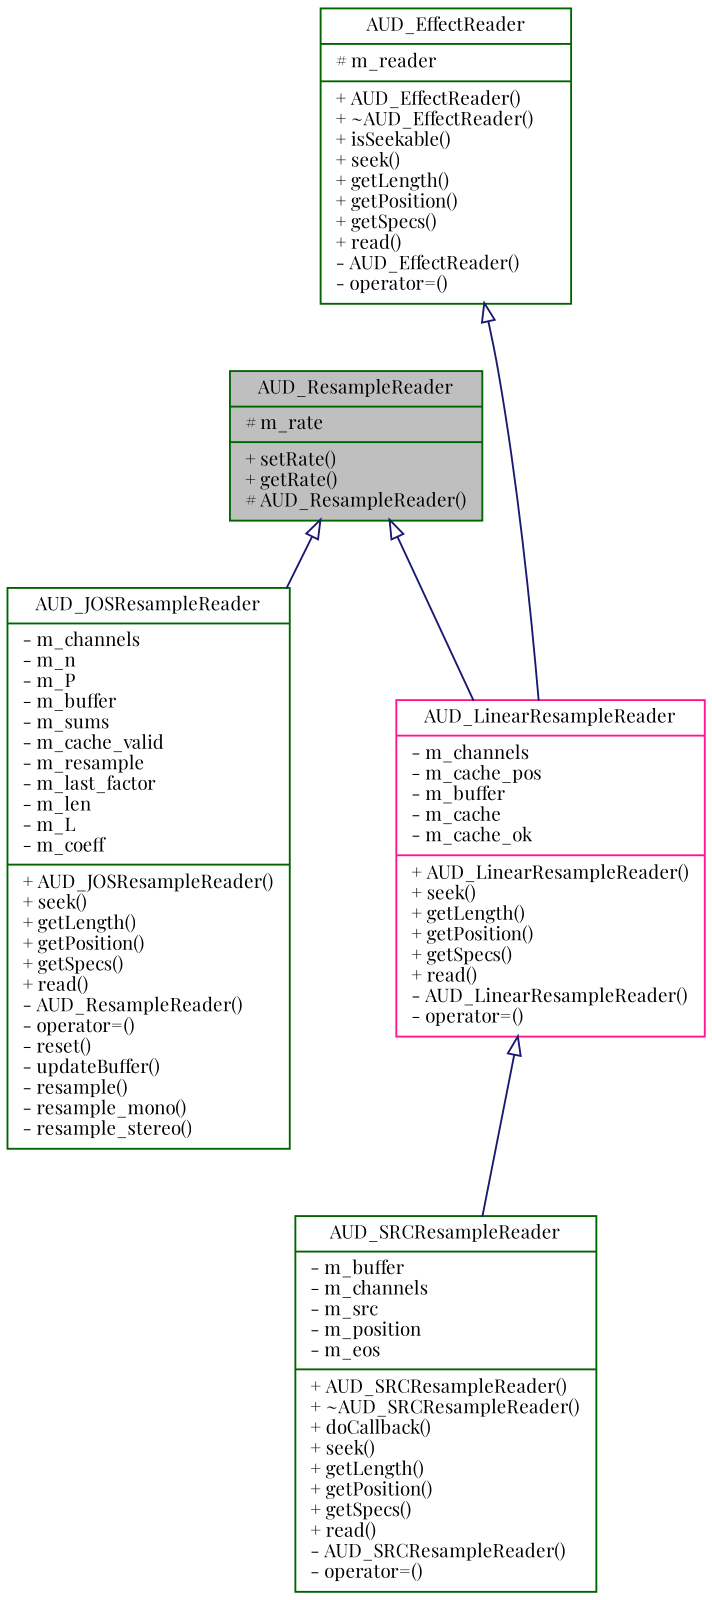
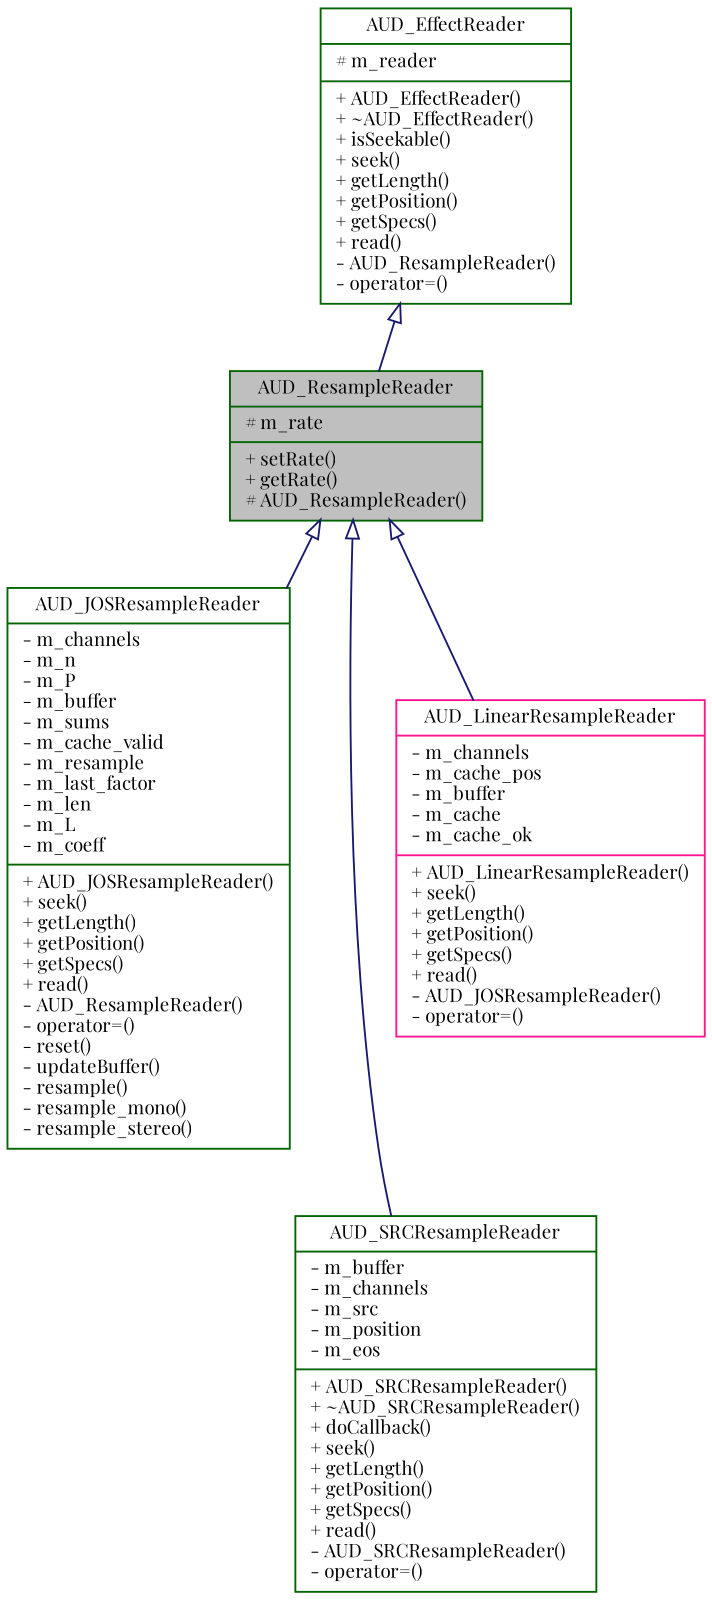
  digraph {
    fontname="Playfair Display"
    node [color=darkgreen fillcolor=white fontname="Playfair Display" fontsize=10 shape=record style=filled]
    edge [arrowtail=empty color=midnightblue dir=back fontname="Playfair Display" fontsize=10 labelfontname=Helvetica labelfontsize=10 style=solid]
    n1 [fillcolor=grey75 fontcolor=black height=0.2 label="{AUD_ResampleReader\n|# m_rate\l|+ setRate()\l+ getRate()\l# AUD_ResampleReader()\l}" width=0.4]
    n2 [height=0.2 label="{AUD_JOSResampleReader\n|- m_channels\l- m_n\l- m_P\l- m_buffer\l- m_sums\l- m_cache_valid\l- m_resample\l- m_last_factor\l- m_len\l- m_L\l- m_coeff\l|+ AUD_JOSResampleReader()\l+ seek()\l+ getLength()\l+ getPosition()\l+ getSpecs()\l+ read()\l- AUD_ResampleReader()\l- operator=()\l- reset()\l- updateBuffer()\l- resample()\l- resample_mono()\l- resample_stereo()\l}" width=0.4]
-   n3 [color=deeppink height=0.2 label="{AUD_LinearResampleReader\n|- m_channels\l- m_cache_pos\l- m_buffer\l- m_cache\l- m_cache_ok\l|+ AUD_LinearResampleReader()\l+ seek()\l+ getLength()\l+ getPosition()\l+ getSpecs()\l+ read()\l- AUD_LinearResampleReader()\l- operator=()\l}" width=0.4]
+   n3 [color=deeppink height=0.2 label="{AUD_LinearResampleReader\n|- m_channels\l- m_cache_pos\l- m_buffer\l- m_cache\l- m_cache_ok\l|+ AUD_LinearResampleReader()\l+ seek()\l+ getLength()\l+ getPosition()\l+ getSpecs()\l+ read()\l- AUD_JOSResampleReader()\l- operator=()\l}" width=0.4]
    n4 [height=0.2 label="{AUD_SRCResampleReader\n|- m_buffer\l- m_channels\l- m_src\l- m_position\l- m_eos\l|+ AUD_SRCResampleReader()\l+ ~AUD_SRCResampleReader()\l+ doCallback()\l+ seek()\l+ getLength()\l+ getPosition()\l+ getSpecs()\l+ read()\l- AUD_SRCResampleReader()\l- operator=()\l}" width=0.4]
-   n5 [height=0.2 label="{AUD_EffectReader\n|# m_reader\l|+ AUD_EffectReader()\l+ ~AUD_EffectReader()\l+ isSeekable()\l+ seek()\l+ getLength()\l+ getPosition()\l+ getSpecs()\l+ read()\l- AUD_EffectReader()\l- operator=()\l}" width=0.4]
+   n5 [height=0.2 label="{AUD_EffectReader\n|# m_reader\l|+ AUD_EffectReader()\l+ ~AUD_EffectReader()\l+ isSeekable()\l+ seek()\l+ getLength()\l+ getPosition()\l+ getSpecs()\l+ read()\l- AUD_ResampleReader()\l- operator=()\l}" width=0.4]
    n1 -> n2
    n1 -> n3
-   n3 -> n4
-   n5 -> n3
+   n1 -> n4
+   n5 -> n1
  }
